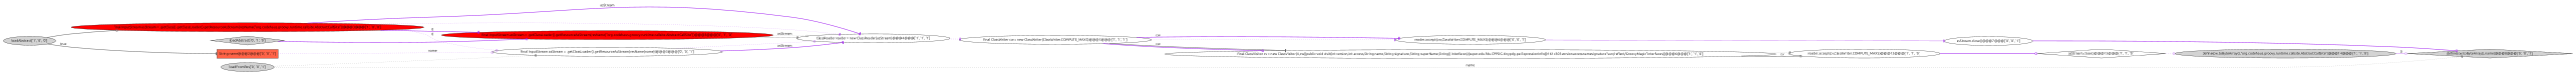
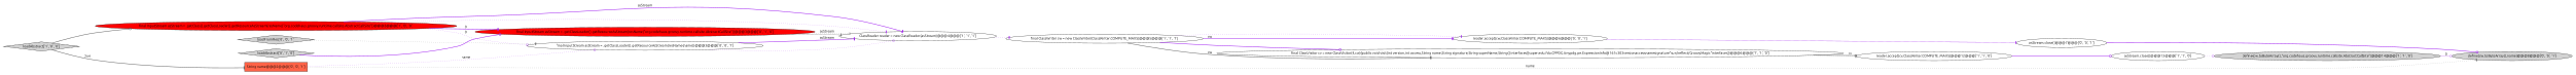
  digraph {
    fontname=Ubuntu
    rankdir=LR
    node [fillcolor=white fontname=Ubuntu shape=ellipse style=filled]
    edge [arrowhead=tee color=purple fontname=Ubuntu style=bold]
    n1 [label="reader.accept(cw,ClassWriter.COMPUTE_MAXS)@@@6@@@['0', '0', '1']"]
    n2 [label="asStream.close()@@@7@@@['0', '0', '1']"]
-   n3 [fillcolor=lightgray label="define(cw.toByteArray(),name)@@@8@@@['0', '0', '1']" shape=diamond]
+   n3 [fillcolor=lightgray label="define(cw.toByteArray(),name)@@@8@@@['0', '0', '1']"]
    n4 [label="reader.accept(cv,ClassWriter.COMPUTE_MAXS)@@@12@@@['1', '1', '0']"]
-   n5 [label="asStream.close()@@@13@@@['1', '1', '0']" shape=diamond]
+   n5 [label="asStream.close()@@@13@@@['1', '1', '0']"]
    n6 [fillcolor=lightgray label="define(cw.toByteArray(),\"org.codehaus.groovy.runtime.callsite.AbstractCallSite\")@@@14@@@['1', '1', '0']"]
-   n7 [fillcolor=lightgray label="loadAbstract['1', '0', '0']"]
+   n7 [fillcolor=lightgray label="loadAbstract['1', '0', '0']" shape=diamond]
    n8 [fillcolor=red label="final InputStream asStream = .getClass().getClassLoader().getResourceAsStream(resName(\"org.codehaus.groovy.runtime.callsite.AbstractCallSite\"))@@@3@@@['1', '0', '0']"]
    n9 [fillcolor=tomato label="String name@@@2@@@['0', '0', '1']" shape=box]
    n10 [label="final InputStream asStream = .getClassLoader().getResourceAsStream(resName(name))@@@3@@@['0', '0', '1']"]
    n11 [fillcolor=red label="final InputStream asStream = .getClassLoader().getResourceAsStream(resName(\"org.codehaus.groovy.runtime.callsite.AbstractCallSite\"))@@@3@@@['0', '1', '0']"]
    n12 [label="ClassReader reader = new ClassReader(asStream)@@@4@@@['1', '1', '1']"]
    n13 [label="final ClassWriter cw = new ClassWriter(ClassWriter.COMPUTE_MAXS)@@@5@@@['1', '1', '1']"]
-   n14 [fillcolor=lightgray label="loadFromRes['0', '0', '1']"]
+   n14 [fillcolor=lightgray label="loadFromRes['0', '0', '1']" shape=diamond]
    n15 [fillcolor=lightgray label="loadAbstract['0', '1', '0']" shape=diamond]
    n16 [label="final ClassVisitor cv = new ClassVisitor(4,cw){public void visit(int version,int access,String name,String signature,String superName,String(( interfaces){super.edu.fdu.CPPDG.tinypdg.pe.ExpressionInfo@161c303versionaccessnamesignature\"sun/reflect/GroovyMagic\"interfaces}}@@@6@@@['1', '1', '0']"]
    n1 -> n2 [style=solid]
    n2 -> n3 [arrowhead=odot]
    n4 -> n5 [arrowhead=odot]
    n5 -> n6 [arrowhead=odot style=dotted]
    n6 -> n3 [arrowhead=odot label=0 style=solid]
    n7 -> n8 [arrowhead=odot color=gray40]
    n7 -> n9 [color=gray40 label=true]
    n8 -> n10 [arrowhead=odot label=0 style=dotted]
    n8 -> n11 [label=0]
    n8 -> n12 [label=asStream]
    n8 -> n12 [style=dotted]
-   n14 -> n3 [color=gray40 label=name style=dotted]
+   n9 -> n3 [color=gray40 label=name style=dotted]
    n9 -> n10 [arrowhead=odot label=name style=dotted]
    n10 -> n12 [arrowhead=odot style=dotted]
    n10 -> n12 [label=asStream]
    n11 -> n12 [arrowhead=odot color=gray40 label=asStream style=dotted]
    n11 -> n12 [color=gray40 style=solid]
    n12 -> n13 [style=dotted]
    n13 -> n1 [label=cw]
    n13 -> n1 [style=dotted]
    n13 -> n16 [color=gray40 label=cw]
    n13 -> n16 [arrowhead=odot]
    n14 -> n10 [color=gray40 style=dotted]
    n15 -> n11 [arrowhead=odot]
    n16 -> n4 [arrowhead=odot color=gray40 label=cv]
    n16 -> n4 [color=gray40 style=dotted]
  }
